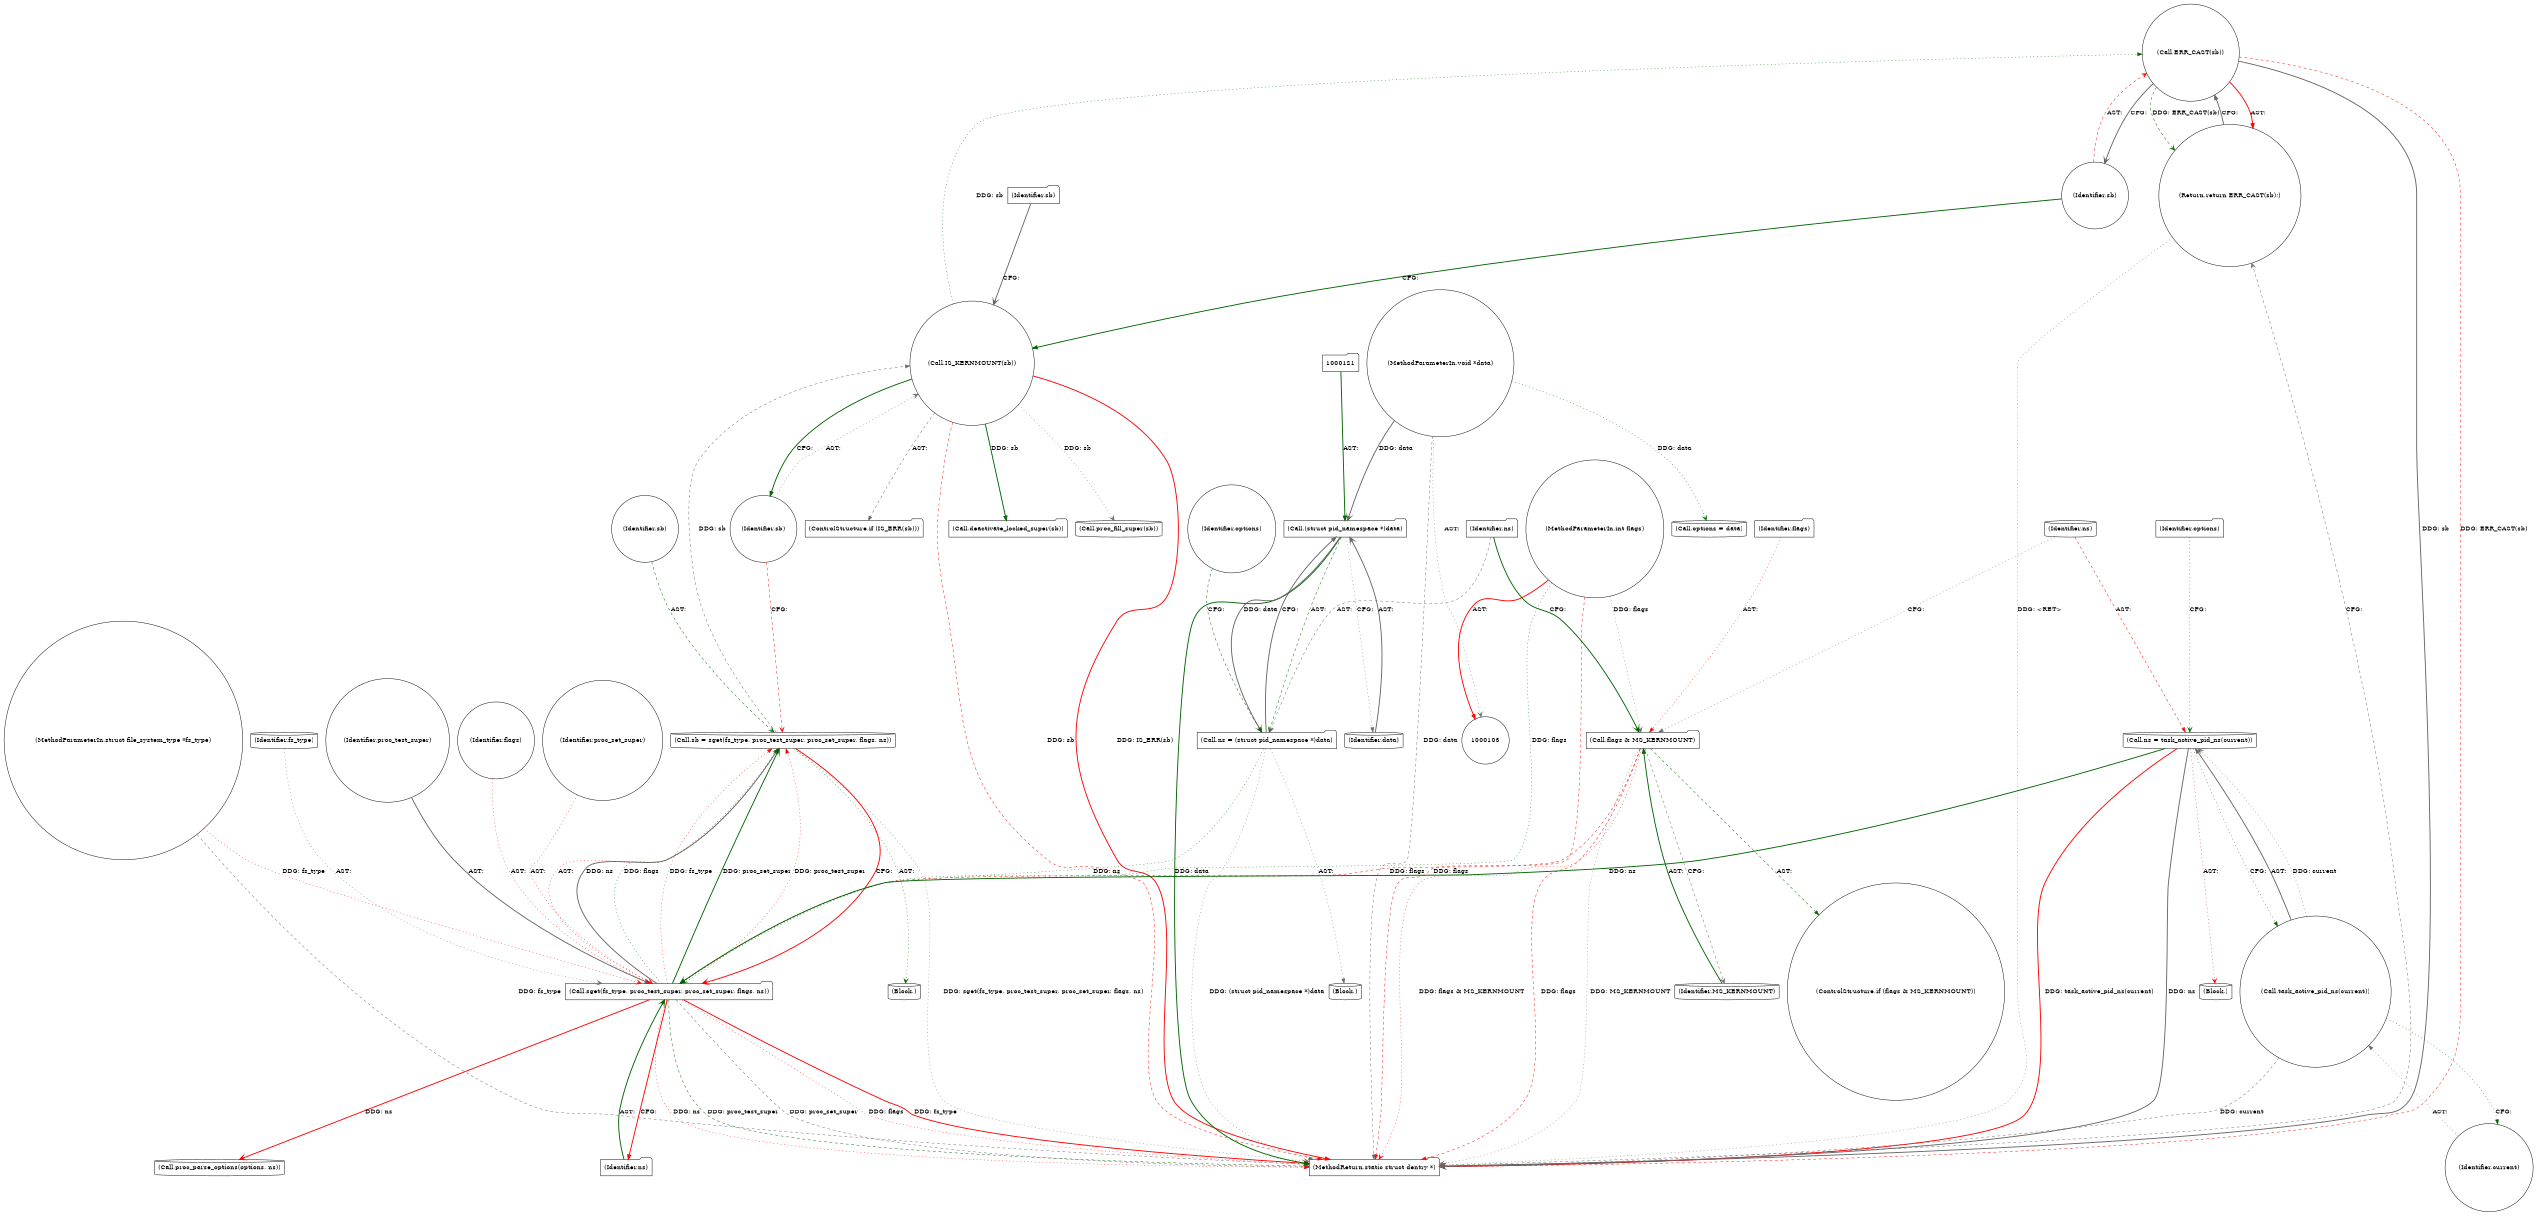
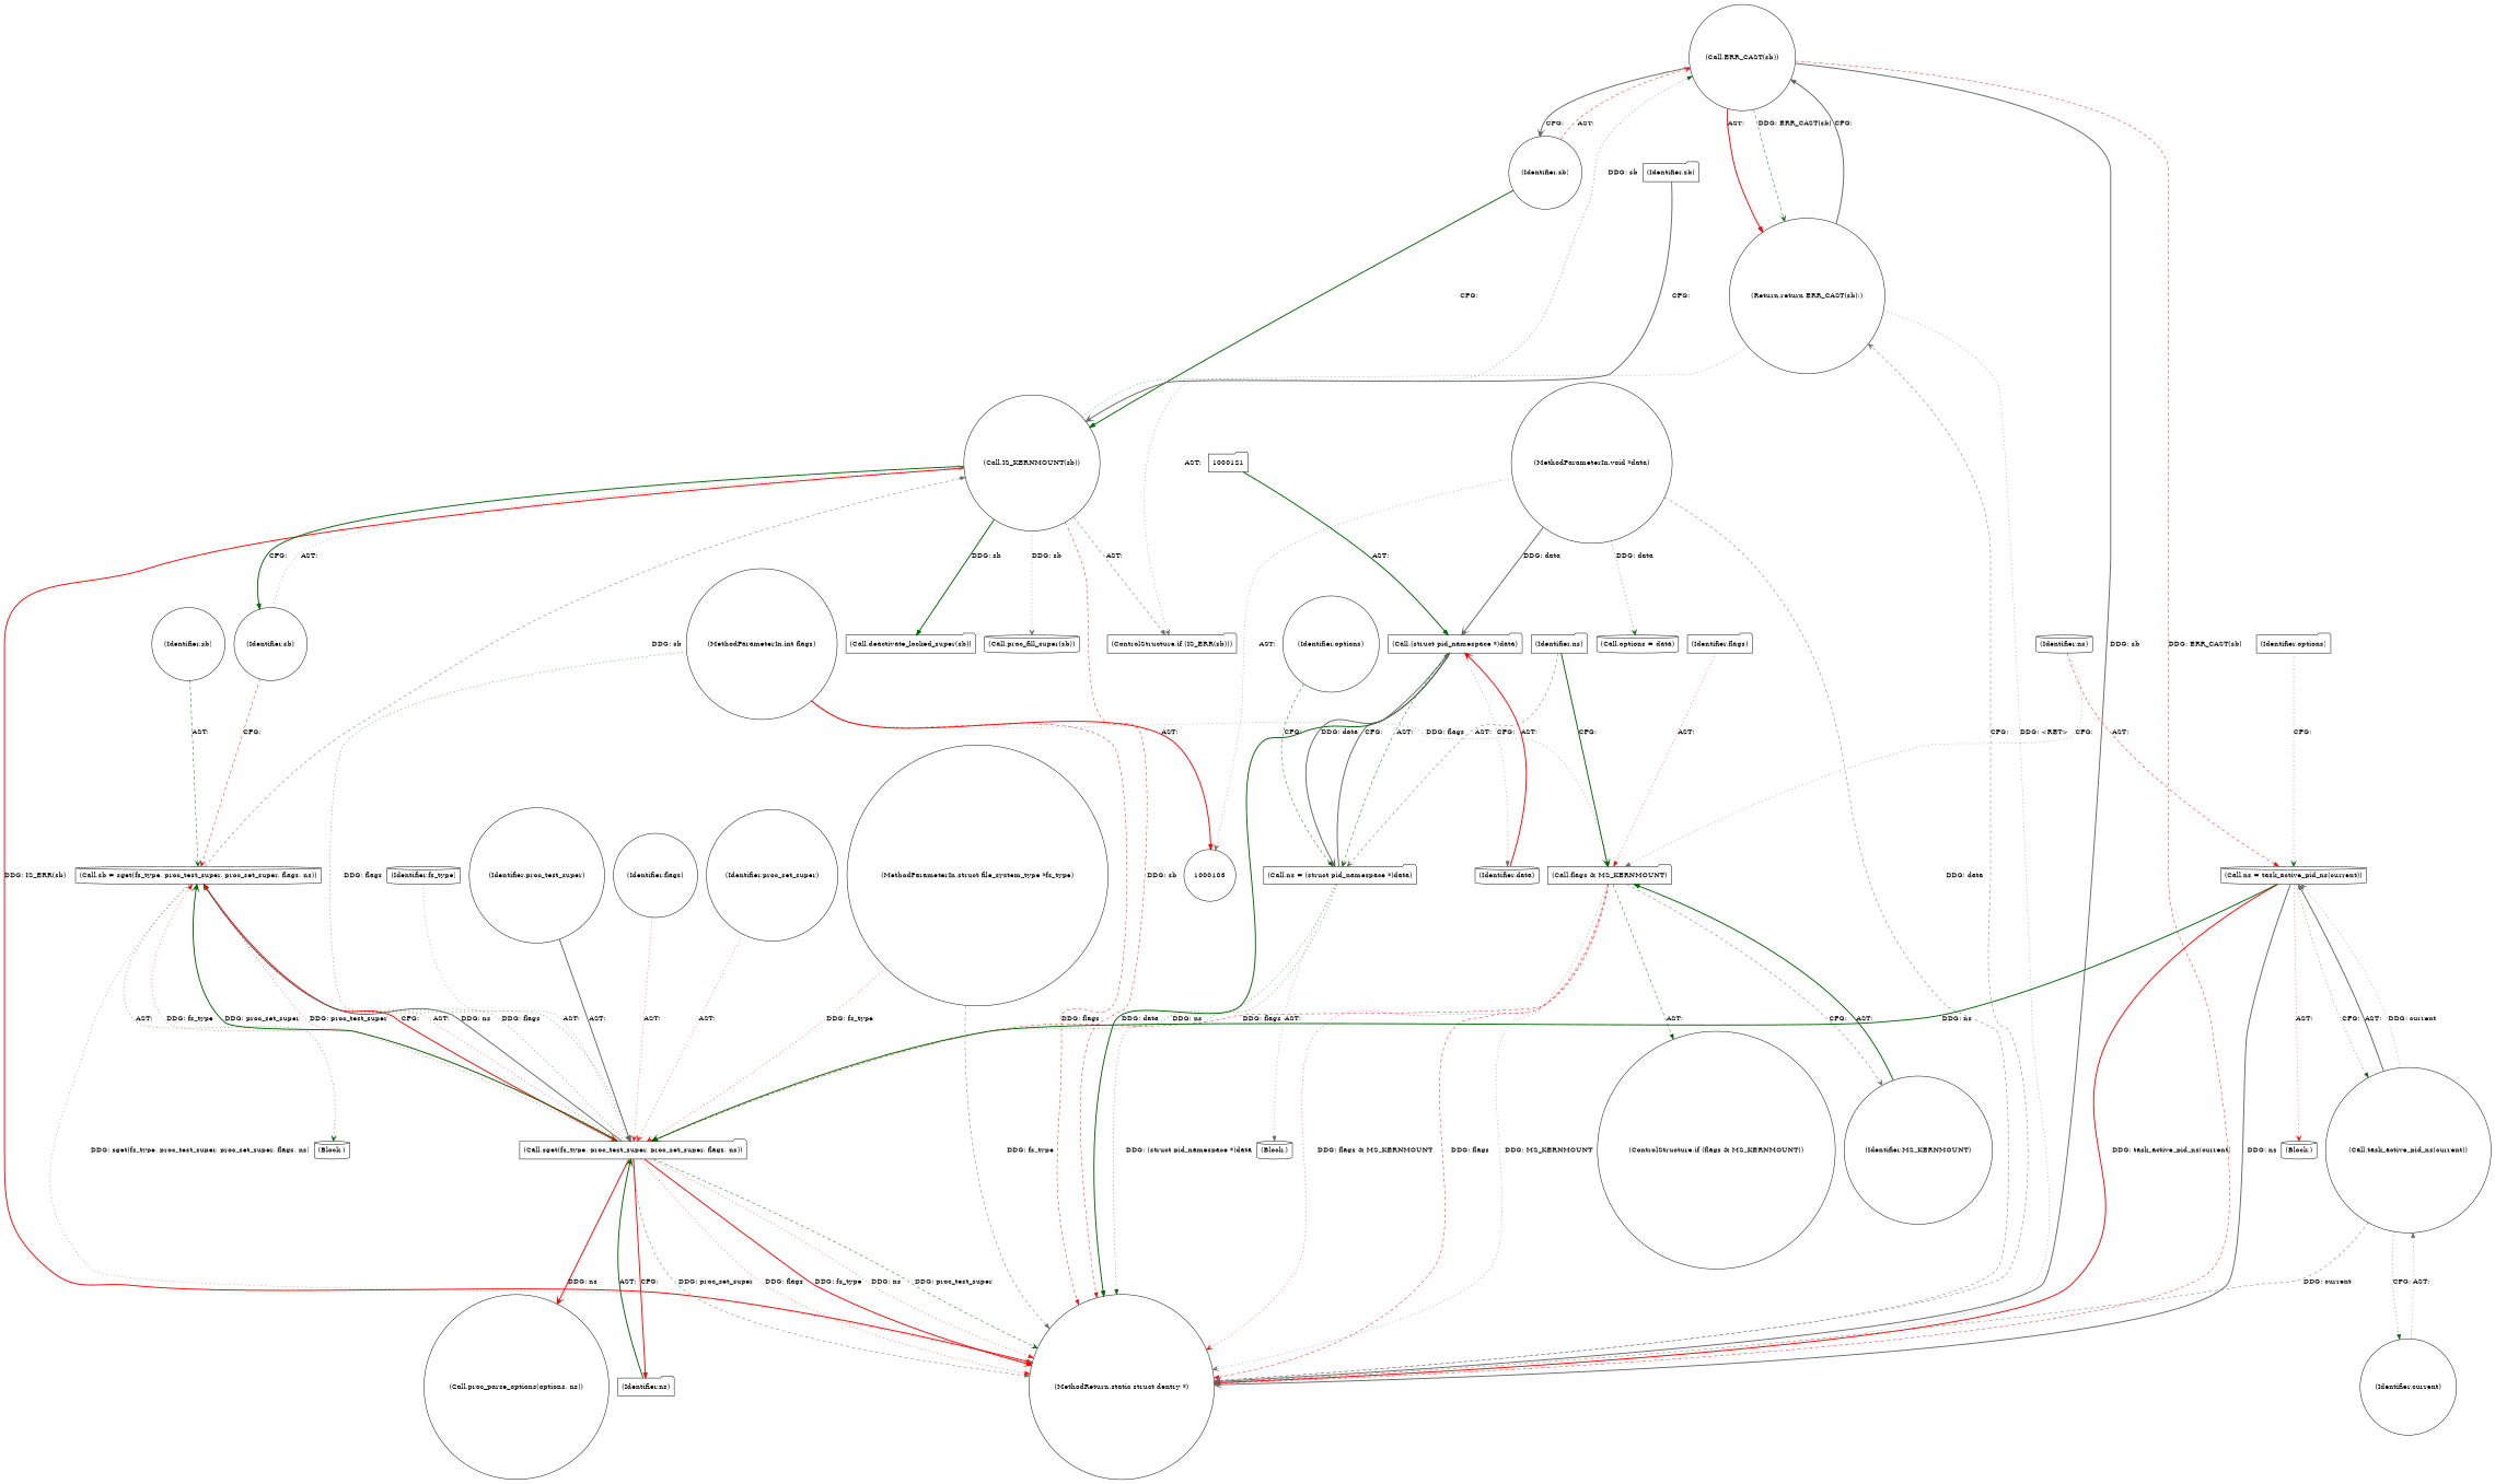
  digraph {
    node [shape=circle]
    edge [arrowhead=normal color=gray40 style=dotted]
    n1 [label="(Call,ERR_CAST(sb))"]
    n2 [label="(Return,return ERR_CAST(sb);)"]
    n3 [label="(Identifier,sb)"]
-   n4 [label="(MethodReturn,static struct dentry *)" shape=folder]
+   n4 [label="(MethodReturn,static struct dentry *)"]
    n5 [label="(ControlStructure,if (IS_ERR(sb)))" shape=folder]
    n6 [label="(Call,IS_KERNMOUNT(sb))"]
    n7 [label="(Identifier,sb)"]
    n8 [label="(Call,deactivate_locked_super(sb))" shape=folder]
    n9 [label="(Call,proc_fill_super(sb))" shape=cylinder]
    n10 [label="(Call,sb = sget(fs_type, proc_test_super, proc_set_super, flags, ns))" shape=cylinder]
    n11 [label="(Call,sget(fs_type, proc_test_super, proc_set_super, flags, ns))" shape=folder]
    n12 [label="(Block,)" shape=cylinder]
-   n13 [label="(Call,proc_parse_options(options, ns))" shape=cylinder]
+   n13 [label="(Call,proc_parse_options(options, ns))"]
    n14 [label="(Identifier,ns)" shape=folder]
    n15 [label="(MethodParameterIn,struct file_system_type *fs_type)"]
    n16 [label="(Call,flags & MS_KERNMOUNT)" shape=folder]
    n17 [label="(ControlStructure,if (flags & MS_KERNMOUNT))"]
-   n18 [label="(Identifier,MS_KERNMOUNT)" shape=cylinder]
+   n18 [label="(Identifier,MS_KERNMOUNT)"]
    n19 [label="(MethodParameterIn,int flags)"]
    1000103
    n21 [label="(Call,ns = task_active_pid_ns(current))" shape=cylinder]
    n22 [label="(Call,task_active_pid_ns(current))"]
    n23 [label="(Block,)" shape=cylinder]
    n24 [label="(Identifier,current)"]
    n25 [label="(Call,ns = (struct pid_namespace *)data)" shape=folder]
    n26 [label="(Call,(struct pid_namespace *)data)" shape=folder]
    n27 [label="(Block,)" shape=cylinder]
    n28 [label="(Identifier,data)" shape=cylinder]
    n29 [label="(MethodParameterIn,void *data)"]
    n30 [label="(Call,options = data)" shape=cylinder]
    n31 [label="(Identifier,fs_type)" shape=cylinder]
    n32 [label="(Identifier,ns)" shape=cylinder]
    n33 [label="(Identifier,ns)" shape=folder]
    n34 [label="(Identifier,sb)" shape=folder]
    n35 [label="(Identifier,flags)" shape=folder]
    n36 [label="(Identifier,sb)"]
    n37 [label="(Identifier,proc_test_super)"]
    n38 [label="(Identifier,options)"]
    n39 [label="(Identifier,options)" shape=folder]
    n40 [label="(Identifier,flags)"]
    n41 [label="(Identifier,proc_set_super)"]
    1000121 [shape=folder]
    n1 -> n2 [color=red label="AST: " style=bold]
    n1 -> n2 [arrowhead=vee color=darkgreen label="DDG: ERR_CAST(sb)" style=dashed]
    n1 -> n3 [arrowhead=vee label="CFG: " style=bold]
    n1 -> n4 [arrowhead=vee label="DDG: sb" style=bold]
    n1 -> n4 [color=red label="DDG: ERR_CAST(sb)" style=dashed]
    n2 -> n1 [label="CFG: " style=bold]
    n2 -> n4 [label="DDG: <RET>"]
+   n2 -> n5 [arrowhead=vee label="AST: "]
    n3 -> n1 [arrowhead=vee color=red label="AST: " style=dashed]
    n3 -> n6 [color=darkgreen label="CFG: " style=bold]
    n4 -> n2 [arrowhead=vee label="CFG: " style=dashed]
    n6 -> n1 [color=darkgreen label="DDG: sb"]
    n6 -> n4 [color=red label="DDG: IS_ERR(sb)" style=bold]
    n6 -> n4 [color=red label="DDG: sb" style=dashed]
    n6 -> n5 [label="AST: " style=dashed]
    n6 -> n7 [color=darkgreen label="CFG: " style=bold]
    n6 -> n8 [color=darkgreen label="DDG: sb" style=bold]
    n6 -> n9 [arrowhead=vee label="DDG: sb"]
    n7 -> n6 [arrowhead=vee label="AST: "]
    n7 -> n10 [arrowhead=vee color=red label="CFG: " style=dashed]
    n10 -> n4 [arrowhead=vee label="DDG: sget(fs_type, proc_test_super, proc_set_super, flags, ns)"]
    n10 -> n6 [label="DDG: sb" style=dashed]
    n10 -> n11 [arrowhead=vee color=red label="CFG: " style=bold]
    n10 -> n12 [arrowhead=vee color=darkgreen label="AST: "]
    n11 -> n4 [arrowhead=vee color=darkgreen label="DDG: proc_test_super" style=dashed]
    n11 -> n4 [label="DDG: proc_set_super" style=dashed]
    n11 -> n4 [color=red label="DDG: flags"]
    n11 -> n4 [arrowhead=vee color=red label="DDG: fs_type" style=bold]
    n11 -> n4 [color=red label="DDG: ns"]
    n11 -> n10 [color=red label="AST: "]
    n11 -> n10 [label="DDG: ns" style=bold]
    n11 -> n10 [arrowhead=vee color=darkgreen label="DDG: flags"]
    n11 -> n10 [color=red label="DDG: fs_type"]
    n11 -> n10 [arrowhead=vee color=darkgreen label="DDG: proc_set_super" style=bold]
    n11 -> n10 [color=red label="DDG: proc_test_super"]
    n11 -> n13 [arrowhead=vee color=red label="DDG: ns" style=bold]
    n11 -> n14 [color=red label="CFG: " style=bold]
    n14 -> n11 [arrowhead=vee color=darkgreen label="AST: " style=bold]
    n15 -> n4 [label="DDG: fs_type" style=dashed]
    n15 -> n11 [arrowhead=vee color=red label="DDG: fs_type"]
    n16 -> n4 [arrowhead=vee color=red label="DDG: flags & MS_KERNMOUNT"]
    n16 -> n4 [color=red label="DDG: flags" style=dashed]
    n16 -> n4 [arrowhead=vee label="DDG: MS_KERNMOUNT"]
    n16 -> n11 [color=red label="DDG: flags" style=dashed]
    n16 -> n17 [color=darkgreen label="AST: " style=dashed]
    n16 -> n18 [arrowhead=vee label="CFG: " style=dashed]
    n18 -> n16 [color=darkgreen label="AST: " style=bold]
    n19 -> n4 [color=red label="DDG: flags" style=dashed]
    n19 -> n11 [color=darkgreen label="DDG: flags"]
    n19 -> n16 [arrowhead=vee label="DDG: flags"]
    n19 -> 1000103 [color=red label="AST: " style=bold]
    n21 -> n4 [color=red label="DDG: task_active_pid_ns(current)" style=bold]
    n21 -> n4 [arrowhead=vee label="DDG: ns" style=bold]
    n21 -> n11 [arrowhead=vee color=darkgreen label="DDG: ns" style=bold]
    n21 -> n22 [color=darkgreen label="CFG: "]
    n21 -> n23 [arrowhead=vee color=red label="AST: "]
    n22 -> n4 [arrowhead=vee label="DDG: current" style=dashed]
    n22 -> n21 [label="AST: " style=bold]
    n22 -> n21 [arrowhead=vee label="DDG: current"]
    n22 -> n24 [color=darkgreen label="CFG: "]
    n24 -> n22 [label="AST: "]
-   n25 -> n4 [label="DDG: (struct pid_namespace *)data"]
+   n25 -> n4 [color=darkgreen label="DDG: (struct pid_namespace *)data"]
    n25 -> n11 [color=darkgreen label="DDG: ns"]
    n25 -> n26 [label="CFG: " style=bold]
    n25 -> n27 [label="AST: "]
    n26 -> n4 [color=darkgreen label="DDG: data" style=bold]
    n26 -> n25 [arrowhead=vee color=darkgreen label="AST: " style=dashed]
    n26 -> n25 [arrowhead=vee label="DDG: data" style=bold]
    n26 -> n28 [label="CFG: "]
-   n28 -> n26 [arrowhead=vee label="AST: " style=bold]
+   n28 -> n26 [arrowhead=vee color=red label="AST: " style=bold]
    n29 -> n4 [label="DDG: data" style=dashed]
    n29 -> 1000103 [arrowhead=vee label="AST: "]
    n29 -> n26 [arrowhead=vee label="DDG: data" style=bold]
    n29 -> n30 [arrowhead=vee color=darkgreen label="DDG: data"]
    n31 -> n11 [arrowhead=vee label="AST: "]
    n32 -> n16 [label="CFG: "]
    n32 -> n21 [color=red label="AST: " style=dashed]
    n33 -> n16 [arrowhead=vee color=darkgreen label="CFG: " style=bold]
    n33 -> n25 [arrowhead=vee label="AST: " style=dashed]
    n34 -> n6 [arrowhead=vee label="CFG: " style=bold]
    n35 -> n16 [color=red label="AST: "]
    n36 -> n10 [arrowhead=vee color=darkgreen label="AST: " style=dashed]
    n37 -> n11 [label="AST: " style=bold]
    n38 -> n25 [color=darkgreen label="CFG: " style=dashed]
    n39 -> n21 [arrowhead=vee color=darkgreen label="CFG: "]
    n40 -> n11 [arrowhead=vee color=red label="AST: "]
    n41 -> n11 [arrowhead=vee color=red label="AST: "]
    1000121 -> n26 [color=darkgreen label="AST: " style=bold]
  }
